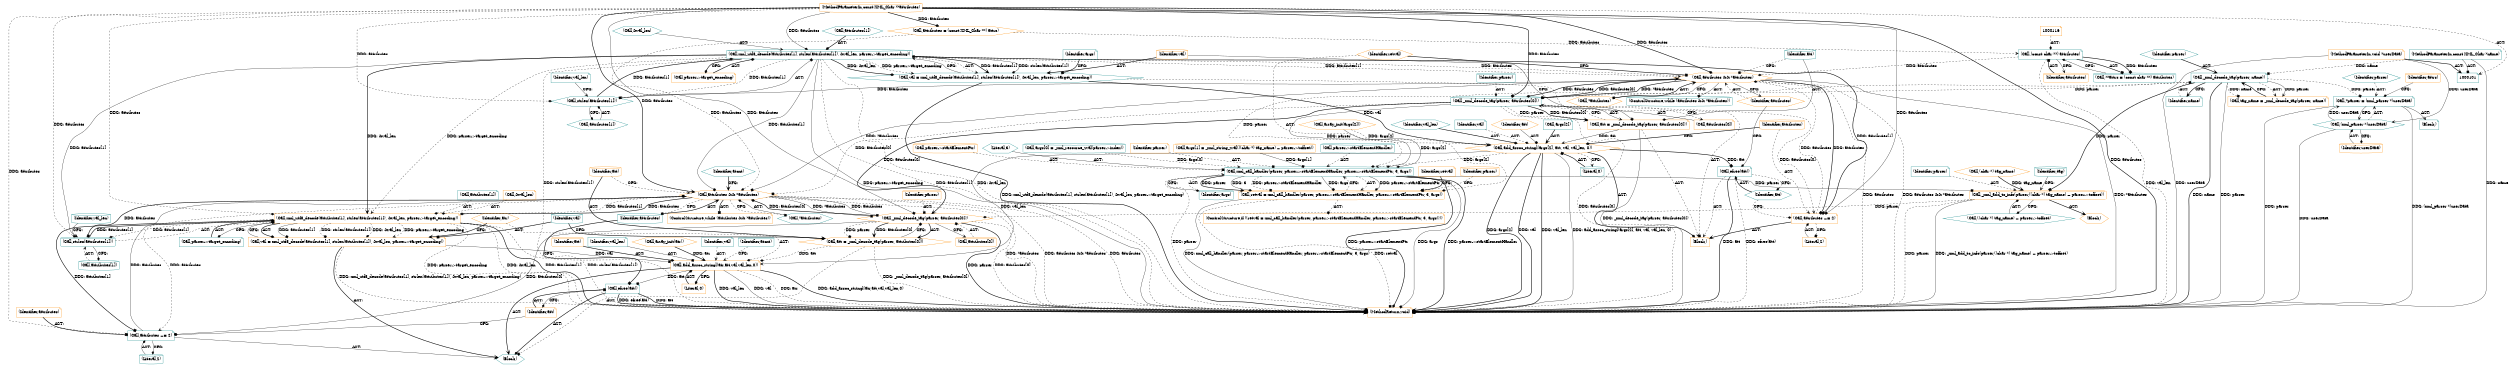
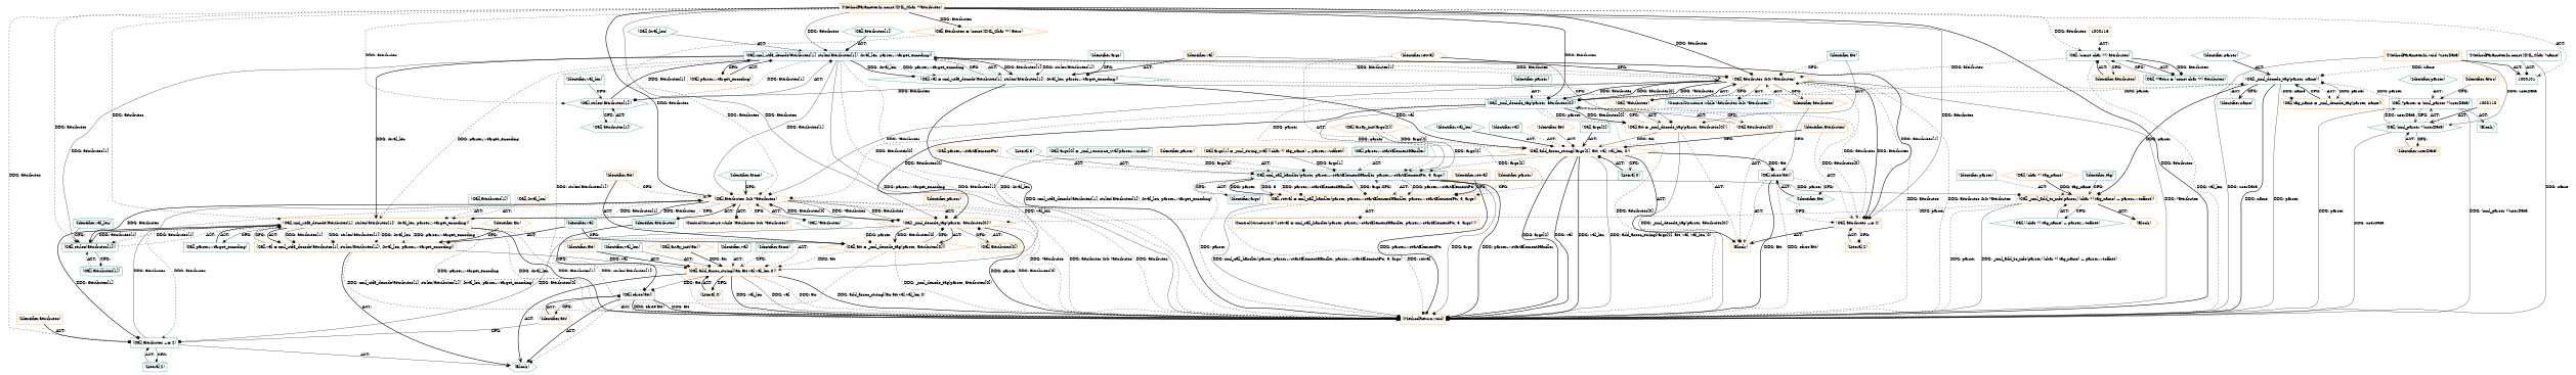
  digraph {
    node [color=teal shape=note]
    edge [arrowhead=vee style=dashed]
    n1 [label="(Call,xml_utf8_decode(attributes[1], strlen(attributes[1]), &val_len, parser->target_encoding))" shape=cylinder]
    n2 [label="(Call,strlen(attributes[1]))" shape=hexagon]
    n3 [color=darkorange label="(Call,attributes && *attributes)" shape=hexagon]
    n4 [color=darkorange label="(Call,attributes += 2)"]
    n5 [color=darkorange label="(Call,attributes && *attributes)" shape=hexagon]
    n6 [color=darkorange label="(Call,xml_utf8_decode(attributes[1], strlen(attributes[1]), &val_len, parser->target_encoding))"]
    n7 [label="(Call,strlen(attributes[1]))" shape=cylinder]
    n8 [label="(Call,val = xml_utf8_decode(attributes[1], strlen(attributes[1]), &val_len, parser->target_encoding))" shape=hexagon]
    n9 [color=darkorange label="(MethodReturn,void)"]
    n10 [color=darkorange label="(Call,parser->target_encoding)"]
    n11 [label="(Call,attributes[1])" shape=hexagon]
    n12 [label="(Call,_xml_decode_tag(parser, attributes[0]))" shape=cylinder]
    n13 [color=darkorange label="(Call,*attributes)" shape=hexagon]
    n14 [label="(ControlStructure,while (attributes && *attributes))" shape=cylinder]
    n15 [color=darkorange label="(Identifier,attributes)" shape=hexagon]
    n16 [color=darkorange label="(Literal,2)"]
    n17 [color=darkorange label="(Block,)"]
    n18 [color=darkorange label="(Call,_xml_decode_tag(parser, attributes[0]))" shape=hexagon]
    n19 [label="(Call,attributes += 2)"]
    n20 [label="(Identifier,attributes)" shape=cylinder]
    n21 [label="(Call,*attributes)" shape=hexagon]
    n22 [color=darkorange label="(ControlStructure,while (attributes && *attributes))"]
    n23 [color=darkorange label="(Call,val = xml_utf8_decode(attributes[1], strlen(attributes[1]), &val_len, parser->target_encoding))"]
    n24 [label="(Call,parser->target_encoding)"]
    n25 [label="(Call,attributes[1])" shape=cylinder]
    n26 [color=darkorange label="(Call,add_assoc_stringl(args[2], att, val, val_len, 0))" shape=hexagon]
    n27 [color=darkorange label="(Call,att = _xml_decode_tag(parser, attributes[0]))"]
    n28 [label="(Call,xml_call_handler(parser, parser->startElementHandler, parser->startElementPtr, 3, args))" shape=cylinder]
    n29 [color=darkorange label="(Call,attributes[0])"]
    n30 [label="(Call,efree(att))"]
    n31 [label="(Call,(const char **) attributes)"]
    n32 [color=darkorange label="(Identifier,attributes)" shape=cylinder]
    n33 [label="(Call,**attrs = (const char **) attributes)" shape=cylinder]
    n34 [color=darkorange label="(MethodParameterIn,const XML_Char **attributes)" shape=cylinder]
    n35 [color=darkorange label="(Call,attributes = (const XML_Char **) attrs)" shape=hexagon]
    1000101
    n37 [color=darkorange label="(Call,att = _xml_decode_tag(parser, attributes[0]))" shape=hexagon]
    n38 [color=darkorange label="(Call,attributes[0])" shape=cylinder]
    n39 [label="(Block,)" shape=hexagon]
    n40 [label="(Literal,2)" shape=cylinder]
    n41 [color=darkorange label="(Call,_xml_add_to_info(parser,((char *) tag_name) + parser->toffset))" shape=cylinder]
    n42 [color=darkorange label="(Call,retval = xml_call_handler(parser, parser->startElementHandler, parser->startElementPtr, 3, args))" shape=cylinder]
    n43 [label="(Identifier,args)" shape=cylinder]
    n44 [label="(Call,_xml_decode_tag(parser, name))"]
    n45 [color=darkorange label="(Call,tag_name = _xml_decode_tag(parser, name))"]
    n46 [label="(Identifier,name)"]
    n47 [label="(Call,((char *) tag_name) + parser->toffset)" shape=hexagon]
    n48 [color=darkorange label="(Block,)" shape=hexagon]
    n49 [label="(Call,*parser = (xml_parser *)userData)"]
    n50 [label="(Call,(xml_parser *)userData)" shape=hexagon]
    n51 [label="(Block,)"]
    n52 [color=darkorange label="(Identifier,userData)" shape=cylinder]
    n53 [color=darkorange label="(MethodParameterIn,void *userData)"]
    n54 [label="(MethodParameterIn,const XML_Char *name)"]
    n55 [color=darkorange label="(Call,add_assoc_stringl(atr,att,val,val_len,0))"]
    n56 [label="(Literal,0)" shape=cylinder]
    n57 [label="(Identifier,att)" shape=hexagon]
    n58 [label="(Call,efree(att))"]
    n59 [color=darkorange label="(Literal,0)"]
    n60 [color=darkorange label="(ControlStructure,if ((retval = xml_call_handler(parser, parser->startElementHandler, parser->startElementPtr, 3, args))))"]
    n61 [color=darkorange label="(Identifier,att)"]
    n62 [label="(Identifier,parser)" shape=hexagon]
    n63 [label="(Identifier,args)"]
    n64 [color=darkorange label="(Identifier,attrs)" shape=cylinder]
    n65 [label="(Identifier,parser)"]
    n66 [label="(Identifier,att)" shape=cylinder]
    n67 [color=darkorange label="(Identifier,att)" shape=cylinder]
    n68 [color=darkorange label="(Identifier,att)" shape=cylinder]
    n69 [color=darkorange label="(Call,parser->startElementPtr)" shape=cylinder]
    n70 [label="(Identifier,parser)" shape=hexagon]
    n71 [label="(Identifier,val_len)" shape=cylinder]
    n72 [color=darkorange label="(Identifier,retval)"]
    n73 [color=darkorange label="(Identifier,attributes)" shape=cylinder]
    n74 [color=darkorange label="(Identifier,retval)" shape=hexagon]
    n75 [color=darkorange label="(Call,(char *) tag_name)" shape=hexagon]
    n76 [label="(Identifier,parser)" shape=cylinder]
    n77 [label="(Call,attributes[1])"]
    n78 [color=darkorange label="(Call,array_init(args[2]))" shape=hexagon]
    n79 [color=darkorange label="(Identifier,att)" shape=hexagon]
    n80 [color=darkorange label="(Call,&val_len)"]
    n81 [label="(Literal,3)" shape=hexagon]
    n82 [color=darkorange label="(Identifier,parser)" shape=cylinder]
    n83 [label="(Call,args[0] = _xml_resource_zval(parser->index))" shape=cylinder]
    n84 [label="(Identifier,val_len)"]
    n85 [label="(Identifier,val)" shape=cylinder]
    n86 [label="(Identifier,tag)" shape=cylinder]
    n87 [color=darkorange label="(Identifier,atr)" shape=hexagon]
    n88 [label="(Call,args[2])"]
    n89 [label="(Call,&val_len)" shape=hexagon]
    n90 [color=darkorange label="(Identifier,val)" shape=cylinder]
    n91 [label="(Identifier,atcnt)" shape=hexagon]
    n92 [label="(Call,attributes[1])" shape=hexagon]
    n93 [color=darkorange label="(Identifier,parser)"]
    n94 [label="(Identifier,val_len)" shape=hexagon]
    n95 [label="(Identifier,val)"]
    n96 [label="(Identifier,val_len)"]
    n97 [color=darkorange label="(Identifier,attributes)"]
    n98 [color=darkorange label="(Call,array_init(atr))" shape=hexagon]
    n99 [color=darkorange label="(Call,args[1] = _xml_string_zval(((char *) tag_name) + parser->toffset))" shape=cylinder]
    n100 [label="(Identifier,val)"]
    n101 [label="(Identifier,atcnt)" shape=cylinder]
    n102 [label="(Call,parser->startElementHandler)" shape=cylinder]
    n103 [color=darkorange label="(Identifier,parser)" shape=cylinder]
    1000116 [color=darkorange]
+   1000110 [color=darkorange shape=cylinder]
    n1 -> n2 [label="DDG: attributes[1]"]
    n1 -> n3 [label="DDG: attributes[1]"]
    n1 -> n4 [arrowhead=box label="DDG: attributes[1]" style=bold]
    n1 -> n5 [arrowhead=box label="DDG: attributes[1]" style=solid]
    n1 -> n6 [label="DDG: &val_len" style=bold]
    n1 -> n6 [label="DDG: parser->target_encoding"]
    n1 -> n7 [label="DDG: attributes[1]" style=solid]
    n1 -> n8 [label="AST: "]
    n1 -> n8 [label="DDG: attributes[1]" style=bold]
    n1 -> n8 [arrowhead=diamond label="DDG: strlen(attributes[1])" style=solid]
    n1 -> n8 [arrowhead=diamond label="DDG: &val_len" style=bold]
    n1 -> n8 [label="DDG: parser->target_encoding"]
    n1 -> n9 [arrowhead=box label="DDG: strlen(attributes[1])"]
    n1 -> n9 [label="DDG: parser->target_encoding" style=solid]
    n1 -> n9 [label="DDG: attributes[1]"]
    n1 -> n9 [arrowhead=box label="DDG: &val_len"]
    n1 -> n10 [arrowhead=diamond label="CFG: " style=bold]
    n2 -> n1 [arrowhead=box label="AST: " style=solid]
    n2 -> n1 [arrowhead=diamond label="DDG: attributes[1]" style=bold]
    n2 -> n11 [arrowhead=diamond label="CFG: " style=solid]
    n3 -> n1 [arrowhead=box label="DDG: attributes"]
    n3 -> n2 [arrowhead=box label="DDG: attributes" style=solid]
    n3 -> n4 [arrowhead=box label="DDG: attributes" style=bold]
    n3 -> n5 [arrowhead=box label="DDG: *attributes" style=solid]
    n3 -> n9 [arrowhead=box label="DDG: *attributes" style=solid]
    n3 -> n9 [label="DDG: attributes"]
    n3 -> n9 [arrowhead=box label="DDG: attributes && *attributes"]
    n3 -> n12 [arrowhead=diamond label="DDG: *attributes" style=bold]
    n3 -> n12 [arrowhead=diamond label="DDG: attributes" style=bold]
    n3 -> n13 [arrowhead=box label="CFG: " style=solid]
    n3 -> n14 [arrowhead=box label="AST: " style=solid]
    n3 -> n15 [label="CFG: " style=solid]
    n4 -> n3 [arrowhead=diamond label="DDG: attributes"]
    n4 -> n16 [arrowhead=box label="CFG: "]
    n4 -> n17 [label="AST: " style=bold]
    n5 -> n6 [arrowhead=diamond label="DDG: attributes" style=bold]
    n5 -> n7 [arrowhead=box label="DDG: attributes" style=bold]
    n5 -> n9 [arrowhead=diamond label="DDG: *attributes"]
    n5 -> n9 [arrowhead=box label="DDG: attributes && *attributes"]
    n5 -> n9 [arrowhead=box label="DDG: attributes"]
    n5 -> n18 [arrowhead=box label="DDG: *attributes" style=solid]
    n5 -> n18 [arrowhead=box label="DDG: attributes" style=solid]
    n5 -> n19 [label="DDG: attributes"]
    n5 -> n20 [arrowhead=box label="CFG: "]
    n5 -> n21 [arrowhead=box label="CFG: "]
    n5 -> n22 [arrowhead=box label="AST: " style=bold]
    n6 -> n5 [arrowhead=box label="DDG: attributes[1]"]
    n6 -> n7 [arrowhead=diamond label="DDG: attributes[1]"]
    n6 -> n9 [arrowhead=diamond label="DDG: parser->target_encoding"]
    n6 -> n9 [arrowhead=box label="DDG: &val_len"]
    n6 -> n9 [label="DDG: attributes[1]" style=bold]
    n6 -> n9 [label="DDG: strlen(attributes[1])"]
    n6 -> n19 [arrowhead=box label="DDG: attributes[1]" style=bold]
    n6 -> n23 [arrowhead=diamond label="AST: " style=bold]
    n6 -> n23 [arrowhead=box label="DDG: attributes[1]" style=solid]
    n6 -> n23 [arrowhead=box label="DDG: strlen(attributes[1])"]
    n6 -> n23 [arrowhead=diamond label="DDG: &val_len"]
    n6 -> n23 [label="DDG: parser->target_encoding"]
    n6 -> n24 [arrowhead=diamond label="CFG: " style=solid]
    n7 -> n6 [arrowhead=diamond label="AST: "]
    n7 -> n6 [label="DDG: attributes[1]" style=bold]
    n7 -> n25 [arrowhead=diamond label="CFG: " style=solid]
    n8 -> n1 [label="CFG: " style=solid]
    n8 -> n9 [arrowhead=box label="DDG: xml_utf8_decode(attributes[1], strlen(attributes[1]), &val_len, parser->target_encoding)" style=bold]
    n8 -> n17 [arrowhead=box label="AST: "]
    n8 -> n26 [label="DDG: val" style=bold]
    n10 -> n1 [arrowhead=diamond label="AST: " style=bold]
    n11 -> n2 [arrowhead=diamond label="AST: " style=solid]
    n12 -> n3 [label="DDG: attributes[0]" style=bold]
    n12 -> n4 [label="DDG: attributes[0]"]
    n12 -> n5 [arrowhead=box label="DDG: attributes[0]"]
    n12 -> n9 [label="DDG: attributes[0]"]
    n12 -> n18 [label="DDG: attributes[0]" style=bold]
    n12 -> n27 [label="AST: " style=solid]
    n12 -> n27 [arrowhead=diamond label="DDG: parser"]
    n12 -> n27 [label="DDG: attributes[0]" style=bold]
    n12 -> n28 [arrowhead=diamond label="DDG: parser" style=solid]
    n12 -> n29 [label="CFG: "]
    n13 -> n3 [label="AST: " style=bold]
    n15 -> n3 [label="AST: "]
    n15 -> n30 [arrowhead=diamond label="CFG: " style=solid]
    n16 -> n4 [arrowhead=diamond label="AST: " style=solid]
    n18 -> n5 [arrowhead=diamond label="DDG: attributes[0]" style=bold]
    n18 -> n9 [arrowhead=box label="DDG: attributes[0]"]
    n18 -> n9 [label="DDG: parser" style=bold]
    n18 -> n19 [arrowhead=box label="DDG: attributes[0]" style=solid]
    n18 -> n37 [label="AST: " style=bold]
    n18 -> n37 [arrowhead=box label="DDG: parser"]
    n18 -> n37 [label="DDG: attributes[0]" style=bold]
    n18 -> n38 [label="CFG: " style=solid]
    n19 -> n5 [label="DDG: attributes" style=solid]
    n19 -> n39 [label="AST: " style=solid]
    n19 -> n40 [arrowhead=diamond label="CFG: " style=solid]
    n20 -> n5 [label="AST: " style=bold]
    n20 -> n58 [arrowhead=box label="CFG: " style=bold]
    n21 -> n5 [arrowhead=diamond label="AST: " style=solid]
    n23 -> n6 [arrowhead=box label="CFG: " style=solid]
    n23 -> n9 [arrowhead=diamond label="DDG: xml_utf8_decode(attributes[1], strlen(attributes[1]), &val_len, parser->target_encoding)"]
    n23 -> n39 [label="AST: " style=bold]
    n23 -> n55 [arrowhead=box label="DDG: val" style=solid]
    n24 -> n6 [arrowhead=diamond label="AST: " style=bold]
    n25 -> n7 [label="AST: "]
    n26 -> n9 [arrowhead=box label="DDG: val_len" style=bold]
    n26 -> n9 [arrowhead=diamond label="DDG: add_assoc_stringl(args[2], att, val, val_len, 0)" style=solid]
    n26 -> n9 [label="DDG: args[2]" style=bold]
    n26 -> n9 [arrowhead=diamond label="DDG: val" style=bold]
    n26 -> n17 [arrowhead=diamond label="AST: " style=bold]
    n26 -> n28 [label="DDG: args[2]"]
    n26 -> n30 [arrowhead=box label="DDG: att" style=bold]
    n26 -> n55 [label="DDG: val_len" style=solid]
    n26 -> n56 [label="CFG: "]
    n27 -> n9 [label="DDG: _xml_decode_tag(parser, attributes[0])" style=solid]
    n27 -> n12 [label="CFG: "]
    n27 -> n17 [label="AST: "]
    n27 -> n26 [label="DDG: att" style=solid]
    n28 -> n9 [arrowhead=diamond label="DDG: parser"]
    n28 -> n9 [arrowhead=diamond label="DDG: parser->startElementPtr" style=bold]
    n28 -> n9 [arrowhead=box label="DDG: args" style=solid]
    n28 -> n9 [arrowhead=box label="DDG: parser->startElementHandler" style=bold]
    n28 -> n41 [arrowhead=box label="DDG: parser" style=solid]
    n28 -> n42 [label="AST: "]
    n28 -> n42 [arrowhead=diamond label="DDG: parser->startElementPtr" style=solid]
    n28 -> n42 [label="DDG: parser" style=bold]
    n28 -> n42 [arrowhead=diamond label="DDG: 3" style=solid]
    n28 -> n42 [arrowhead=box label="DDG: parser->startElementHandler"]
    n28 -> n42 [arrowhead=box label="DDG: args" style=solid]
    n28 -> n43 [arrowhead=diamond label="CFG: " style=solid]
    n29 -> n12 [label="AST: " style=solid]
    n30 -> n9 [arrowhead=box label="DDG: att" style=bold]
    n30 -> n9 [arrowhead=diamond label="DDG: efree(att)"]
    n30 -> n17 [label="AST: "]
    n30 -> n57 [arrowhead=diamond label="CFG: "]
    n31 -> n3 [arrowhead=diamond label="DDG: attributes"]
    n31 -> n9 [arrowhead=diamond label="DDG: val_len"]
    n31 -> n32 [label="CFG: " style=solid]
    n31 -> n33 [arrowhead=box label="AST: " style=bold]
    n31 -> n33 [arrowhead=box label="DDG: attributes" style=bold]
    n32 -> n31 [arrowhead=box label="AST: " style=bold]
    n33 -> n31 [arrowhead=diamond label="CFG: " style=solid]
    n34 -> n1 [arrowhead=diamond label="DDG: attributes" style=solid]
    n34 -> n2 [arrowhead=diamond label="DDG: attributes"]
    n34 -> n3 [arrowhead=diamond label="DDG: attributes" style=bold]
    n34 -> n4 [arrowhead=box label="DDG: attributes" style=solid]
    n34 -> n5 [label="DDG: attributes" style=bold]
    n34 -> n6 [arrowhead=diamond label="DDG: attributes"]
    n34 -> n7 [arrowhead=diamond label="DDG: attributes"]
    n34 -> n9 [arrowhead=box label="DDG: attributes" style=bold]
    n34 -> n12 [arrowhead=box label="DDG: attributes" style=bold]
    n34 -> n18 [arrowhead=box label="DDG: attributes" style=solid]
    n34 -> n19 [label="DDG: attributes"]
-   n35 -> n31 [label="DDG: attributes"]
+   n34 -> n31 [label="DDG: attributes"]
    n34 -> n35 [arrowhead=diamond label="DDG: attributes" style=bold]
    n34 -> 1000101 [label="AST: "]
    n35 -> n5 [arrowhead=diamond label="DDG: attributes"]
    n37 -> n9 [arrowhead=box label="DDG: _xml_decode_tag(parser, attributes[0])"]
    n37 -> n18 [arrowhead=box label="CFG: " style=solid]
    n37 -> n39 [arrowhead=box label="AST: "]
    n37 -> n55 [arrowhead=diamond label="DDG: att"]
    n38 -> n18 [arrowhead=box label="AST: "]
    n40 -> n19 [arrowhead=diamond label="AST: " style=solid]
    n41 -> n9 [label="DDG: _xml_add_to_info(parser,((char *) tag_name) + parser->toffset)" style=solid]
    n41 -> n9 [arrowhead=box label="DDG: parser"]
    n41 -> n18 [arrowhead=diamond label="DDG: parser"]
    n41 -> n47 [arrowhead=diamond label="CFG: " style=solid]
    n41 -> n48 [label="AST: " style=bold]
    n42 -> n9 [arrowhead=box label="DDG: retval"]
    n42 -> n9 [arrowhead=diamond label="DDG: xml_call_handler(parser, parser->startElementHandler, parser->startElementPtr, 3, args)" style=solid]
    n42 -> n28 [label="CFG: "]
    n42 -> n60 [arrowhead=box label="AST: "]
    n43 -> n28 [label="AST: "]
    n44 -> n9 [arrowhead=box label="DDG: parser" style=solid]
    n44 -> n9 [arrowhead=diamond label="DDG: name" style=bold]
    n44 -> n12 [arrowhead=box label="DDG: parser"]
    n44 -> n28 [arrowhead=diamond label="DDG: parser"]
    n44 -> n41 [arrowhead=box label="DDG: parser" style=bold]
    n44 -> n45 [label="AST: "]
    n44 -> n45 [label="DDG: parser" style=solid]
    n44 -> n45 [arrowhead=box label="DDG: name"]
    n44 -> n46 [label="CFG: " style=bold]
    n45 -> n44 [label="CFG: " style=bold]
    n46 -> n44 [arrowhead=box label="AST: "]
    n47 -> n41 [arrowhead=diamond label="AST: " style=solid]
    n49 -> n9 [arrowhead=diamond label="DDG: parser" style=solid]
    n49 -> n9 [arrowhead=diamond label="DDG: (xml_parser *)userData" style=solid]
-   n44 -> n49 [arrowhead=box label="DDG: parser"]
+   n49 -> n44 [arrowhead=box label="DDG: parser"]
    n49 -> n50 [label="CFG: " style=solid]
    n49 -> n51 [label="AST: " style=solid]
    n50 -> n9 [label="DDG: userData" style=solid]
    n50 -> n49 [label="AST: "]
    n50 -> n49 [label="DDG: userData" style=solid]
    n50 -> n52 [arrowhead=diamond label="CFG: " style=solid]
    n52 -> n50 [arrowhead=diamond label="AST: " style=solid]
    n53 -> n9 [arrowhead=box label="DDG: userData" style=solid]
    n53 -> 1000101 [label="AST: " style=bold]
    n53 -> n50 [label="DDG: userData" style=solid]
    n54 -> n9 [arrowhead=diamond label="DDG: name" style=solid]
    n54 -> 1000101 [arrowhead=box label="AST: " style=solid]
    n54 -> n44 [arrowhead=box label="DDG: name"]
    n55 -> n9 [label="DDG: add_assoc_stringl(atr,att,val,val_len,0)" style=bold]
    n55 -> n9 [label="DDG: val_len" style=bold]
    n55 -> n9 [arrowhead=box label="DDG: val" style=solid]
    n55 -> n9 [arrowhead=diamond label="DDG: atr"]
    n55 -> n39 [label="AST: " style=bold]
    n55 -> n58 [arrowhead=box label="DDG: att" style=solid]
    n55 -> n59 [arrowhead=diamond label="CFG: " style=bold]
    n56 -> n26 [arrowhead=box label="AST: " style=bold]
    n57 -> n4 [arrowhead=diamond label="CFG: "]
    n57 -> n30 [arrowhead=diamond label="AST: " style=bold]
    n58 -> n9 [label="DDG: att" style=bold]
    n58 -> n9 [arrowhead=box label="DDG: efree(att)" style=bold]
    n58 -> n39 [arrowhead=diamond label="AST: " style=bold]
    n58 -> n61 [arrowhead=diamond label="CFG: " style=solid]
    n59 -> n55 [arrowhead=diamond label="AST: " style=bold]
    n61 -> n19 [arrowhead=diamond label="CFG: " style=solid]
    n61 -> n58 [arrowhead=box label="AST: " style=bold]
    n62 -> n49 [label="AST: "]
    n63 -> n8 [arrowhead=box label="CFG: " style=bold]
    n64 -> n49 [arrowhead=diamond label="CFG: " style=solid]
    n65 -> n41 [label="AST: "]
    n66 -> n3 [arrowhead=box label="CFG: "]
    n66 -> n27 [arrowhead=diamond label="AST: " style=solid]
    n67 -> n5 [label="CFG: "]
    n67 -> n37 [arrowhead=diamond label="AST: " style=bold]
    n68 -> n55 [arrowhead=diamond label="AST: " style=bold]
    n69 -> n28 [label="AST: "]
    n70 -> n44 [label="AST: " style=bold]
    n71 -> n7 [label="CFG: " style=solid]
    n72 -> n42 [arrowhead=box label="CFG: " style=bold]
    n73 -> n4 [label="AST: "]
    n73 -> n26 [arrowhead=diamond label="CFG: " style=bold]
    n74 -> n3 [arrowhead=box label="CFG: " style=bold]
    n74 -> n42 [arrowhead=diamond label="AST: "]
    n75 -> n41 [label="DDG: tag_name" style=bold]
    n76 -> n12 [arrowhead=diamond label="AST: "]
    n77 -> n6 [arrowhead=diamond label="AST: "]
    n78 -> n26 [label="DDG: args[2]"]
    n78 -> n28 [arrowhead=diamond label="DDG: args[2]" style=solid]
    n79 -> n26 [arrowhead=box label="AST: " style=solid]
    n80 -> n6 [arrowhead=diamond label="AST: "]
    n81 -> n28 [arrowhead=box label="AST: " style=solid]
    n82 -> n18 [arrowhead=box label="AST: "]
    n83 -> n28 [label="DDG: args[0]"]
    n84 -> n2 [label="CFG: " style=solid]
    n85 -> n23 [arrowhead=box label="AST: " style=bold]
    n85 -> n37 [label="CFG: " style=bold]
    n86 -> n41 [label="CFG: " style=solid]
    n87 -> n23 [label="CFG: " style=bold]
    n87 -> n55 [arrowhead=diamond label="AST: "]
    n88 -> n26 [label="AST: " style=bold]
    n89 -> n1 [label="AST: " style=solid]
    n90 -> n8 [label="AST: " style=bold]
    n90 -> n27 [arrowhead=box label="CFG: " style=solid]
    n91 -> n5 [label="CFG: " style=bold]
    n92 -> n1 [arrowhead=diamond label="AST: " style=bold]
    n93 -> n28 [arrowhead=box label="AST: "]
    n94 -> n26 [arrowhead=diamond label="AST: " style=bold]
    n95 -> n26 [arrowhead=diamond label="AST: "]
    n96 -> n55 [arrowhead=box label="AST: " style=solid]
    n97 -> n19 [arrowhead=box label="AST: " style=bold]
    n98 -> n55 [label="DDG: atr" style=bold]
    n99 -> n28 [arrowhead=box label="DDG: args[1]" style=solid]
    n100 -> n55 [label="AST: "]
    n101 -> n55 [label="CFG: "]
    n102 -> n28 [label="AST: "]
    n103 -> n42 [label="CFG: "]
    1000116 -> n31 [arrowhead=diamond label="AST: "]
+   1000110 -> n50 [label="AST: " style=bold]
  }
